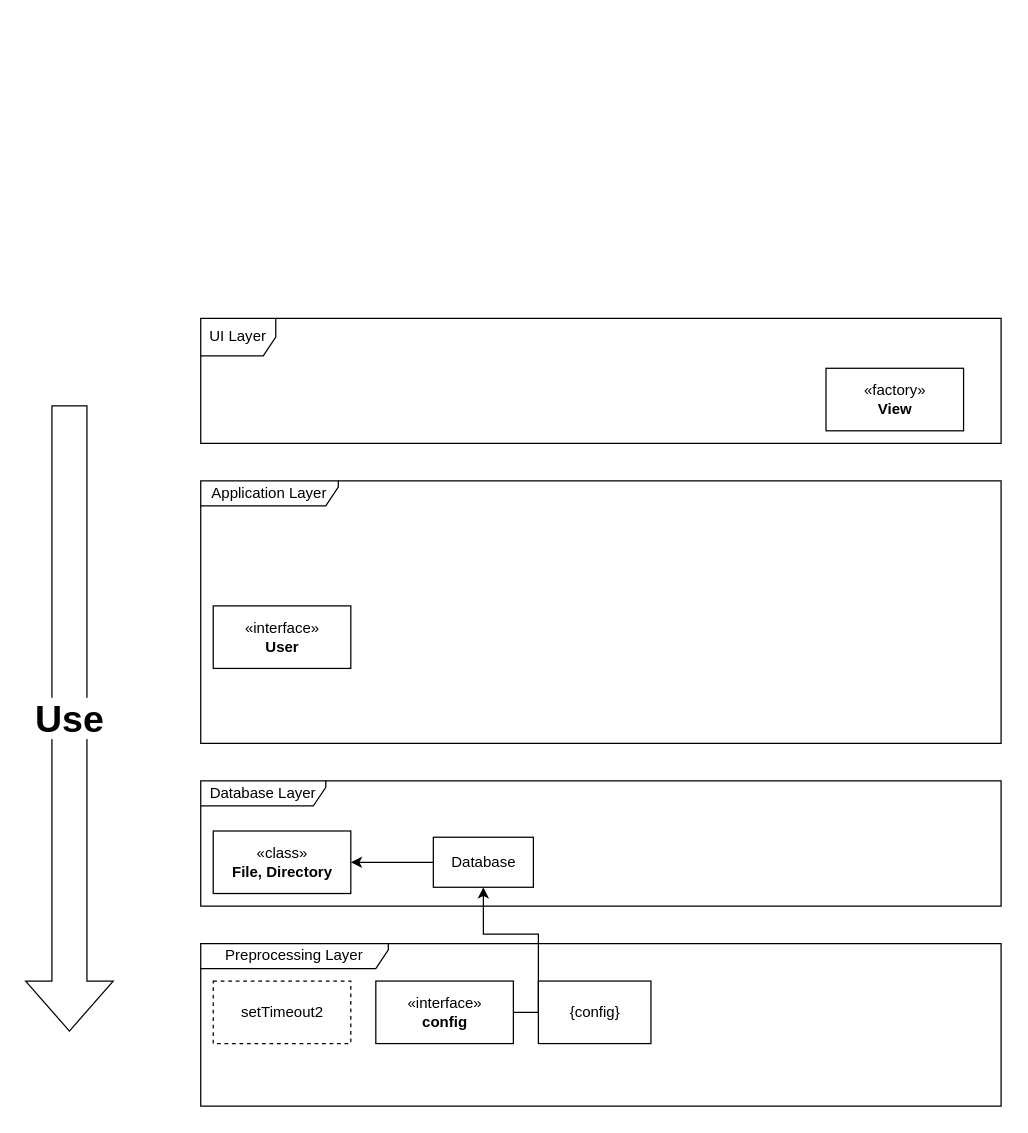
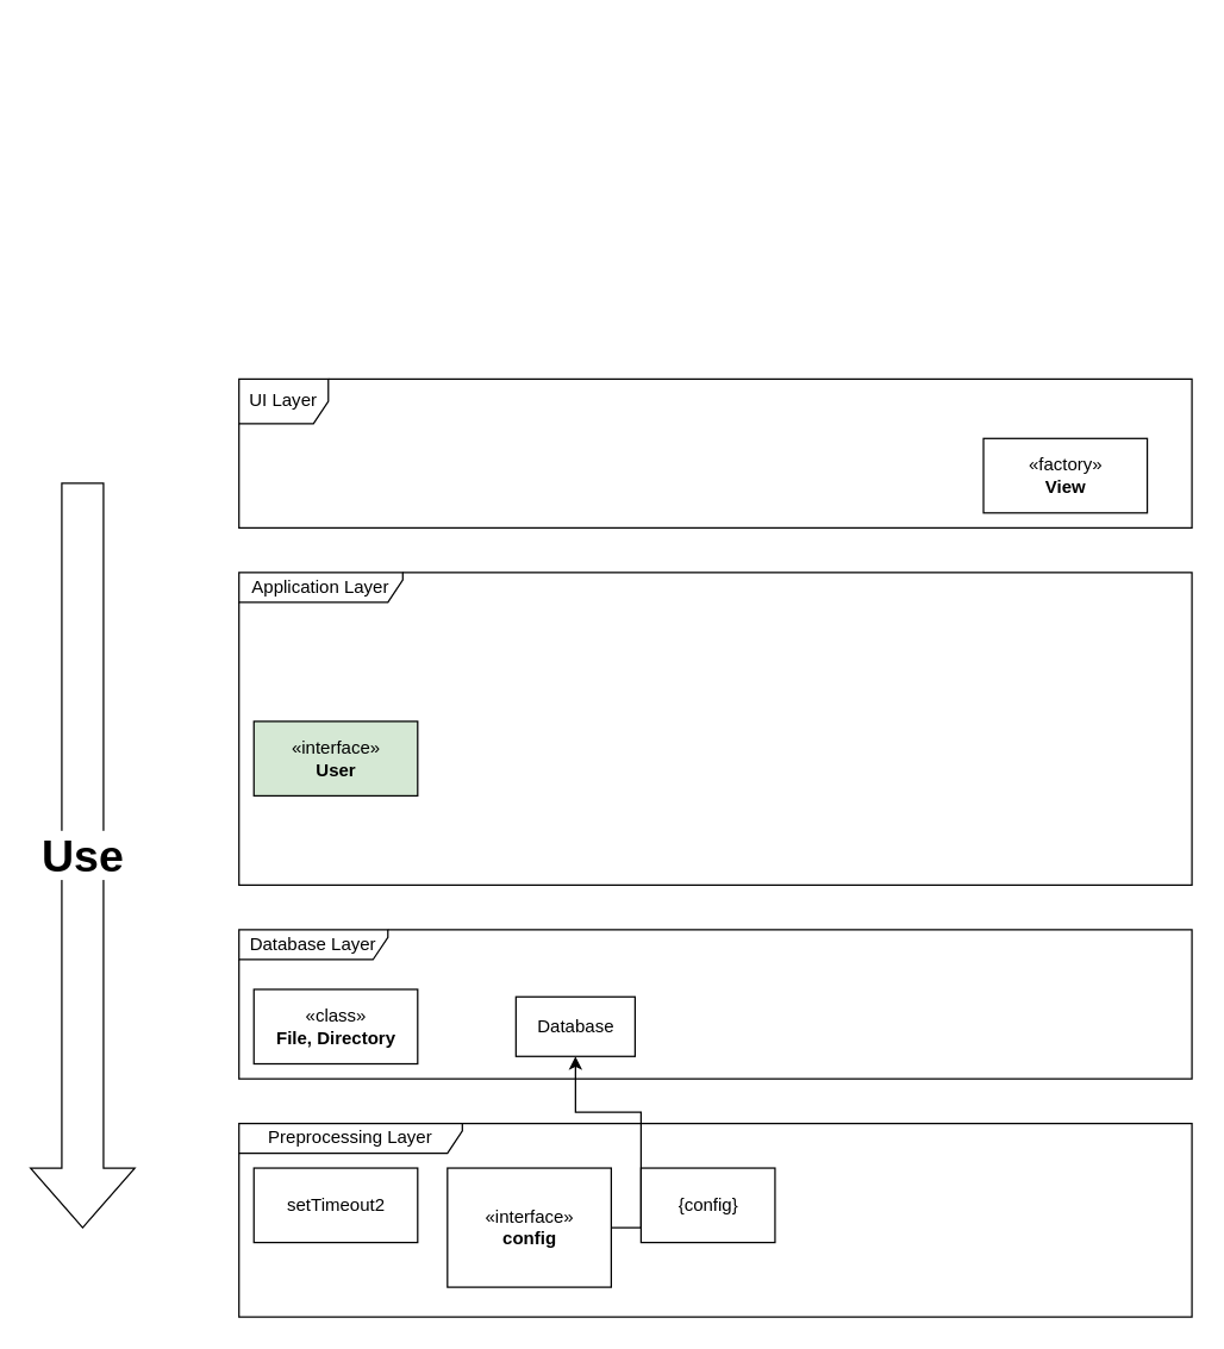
  <mxCell id="0" />
  <mxCell id="1" parent="0" />
  <mxCell id="2" value="UI Layer" style="shape=umlFrame;whiteSpace=wrap;html=1;" parent="1" vertex="1"><mxGeometry x="160" y="254" width="640" height="100" as="geometry" /></mxCell>
  <mxCell id="3" value="Preprocessing Layer" style="shape=umlFrame;whiteSpace=wrap;html=1;width=150;height=20;" parent="1" vertex="1"><mxGeometry x="160" y="754" width="640" height="130" as="geometry" /></mxCell>
  <mxCell id="4" style="edgeStyle=orthogonalEdgeStyle;rounded=0;orthogonalLoop=1;jettySize=auto;html=1;exitX=1;exitY=0.5;exitDx=0;exitDy=0;" edge="1" parent="1" source="5" target="11"><mxGeometry relative="1" as="geometry" /></mxCell>
- <mxCell id="5" value="«interface»&lt;br&gt;&lt;b&gt;config&lt;/b&gt;" style="html=1;" parent="1" vertex="1"><mxGeometry x="300" y="784" width="110" height="50" as="geometry" /></mxCell>
+ <mxCell id="5" value="«interface»&lt;br&gt;&lt;b&gt;config&lt;/b&gt;" style="html=1;" parent="1" vertex="1"><mxGeometry x="300" y="784" width="110" height="80" as="geometry" /></mxCell>
  <mxCell id="6" value="{config}" style="html=1;" parent="1" vertex="1"><mxGeometry x="430" y="784" width="90" height="50" as="geometry" /></mxCell>
- <mxCell id="7" value="setTimeout2" style="html=1;dashed=1;" parent="1" vertex="1"><mxGeometry x="170" y="784" width="110" height="50" as="geometry" /></mxCell>
+ <mxCell id="7" value="setTimeout2" style="html=1;" parent="1" vertex="1"><mxGeometry x="170" y="784" width="110" height="50" as="geometry" /></mxCell>
  <mxCell id="8" value="Database Layer" style="shape=umlFrame;whiteSpace=wrap;html=1;width=100;height=20;" parent="1" vertex="1"><mxGeometry x="160" y="624" width="640" height="100" as="geometry" /></mxCell>
  <mxCell id="9" value="«class»&lt;br&gt;&lt;b&gt;File, Directory&lt;/b&gt;" style="html=1;" parent="1" vertex="1"><mxGeometry x="170" y="664" width="110" height="50" as="geometry" /></mxCell>
- <mxCell id="10" style="edgeStyle=orthogonalEdgeStyle;rounded=0;orthogonalLoop=1;jettySize=auto;html=1;entryX=1;entryY=0.5;entryDx=0;entryDy=0;" parent="1" source="11" target="9" edge="1"><mxGeometry relative="1" as="geometry" /></mxCell>
  <mxCell id="11" value="Database" style="html=1;" parent="1" vertex="1"><mxGeometry x="346" y="669" width="80" height="40" as="geometry" /></mxCell>
  <mxCell id="12" style="edgeStyle=orthogonalEdgeStyle;rounded=0;orthogonalLoop=1;jettySize=auto;html=1;endArrow=block;endFill=0;" parent="1" edge="1"><mxGeometry relative="1" as="geometry"><mxPoint x="520" y="20" as="targetPoint" /><Array as="points"><mxPoint x="700" y="84" /><mxPoint x="520" y="84" /></Array></mxGeometry></mxCell>
  <mxCell id="13" style="edgeStyle=orthogonalEdgeStyle;rounded=0;orthogonalLoop=1;jettySize=auto;html=1;exitX=0.5;exitY=0;exitDx=0;exitDy=0;endArrow=block;endFill=0;" parent="1" edge="1"><mxGeometry relative="1" as="geometry"><mxPoint x="520" y="20" as="targetPoint" /></mxGeometry></mxCell>
  <mxCell id="14" value="«factory»&lt;br&gt;&lt;b&gt;View&lt;/b&gt;" style="html=1;" parent="1" vertex="1"><mxGeometry x="660" y="294" width="110" height="50" as="geometry" /></mxCell>
  <mxCell id="15" value="Application Layer" style="shape=umlFrame;whiteSpace=wrap;html=1;width=110;height=20;" vertex="1" parent="1"><mxGeometry x="160" y="384" width="640" height="210" as="geometry" /></mxCell>
- <mxCell id="16" value="«interface»&lt;br&gt;&lt;b&gt;User&lt;/b&gt;" style="html=1;" vertex="1" parent="1"><mxGeometry x="170" y="484" width="110" height="50" as="geometry" /></mxCell>
+ <mxCell id="16" value="«interface»&lt;br&gt;&lt;b&gt;User&lt;/b&gt;" style="html=1;fillColor=#d5e8d4;" vertex="1" parent="1"><mxGeometry x="170" y="484" width="110" height="50" as="geometry" /></mxCell>
  <mxCell id="17" value="&lt;b&gt;&lt;font style=&quot;font-size: 30px ; background-color: rgb(255 , 255 , 255)&quot;&gt;Use&lt;br&gt;&lt;/font&gt;&lt;/b&gt;" style="html=1;shadow=0;dashed=0;align=center;verticalAlign=middle;shape=mxgraph.arrows2.arrow;dy=0.6;dx=40;direction=south;notch=0;" vertex="1" parent="1"><mxGeometry x="20" y="324" width="70" height="500" as="geometry" /></mxCell>
